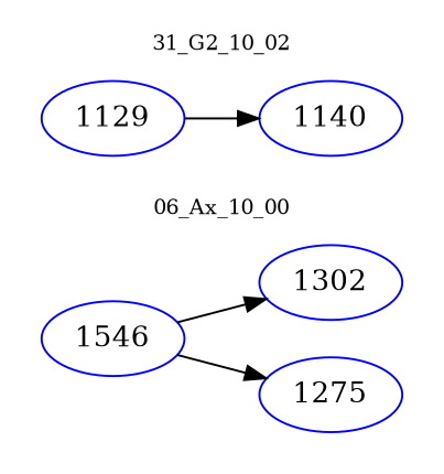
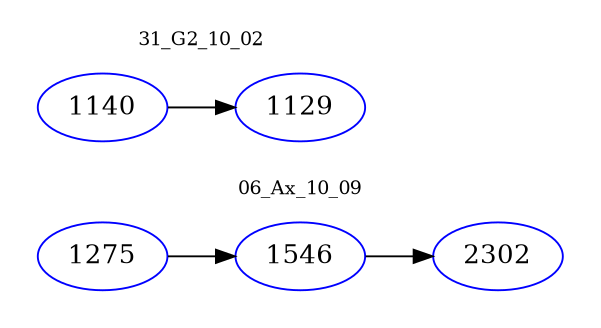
  digraph {
    rankdir=LR
    node [color=blue]
    edge [color=black]
    n1 [label=1546]
    n2 [label=1275]
-   n3 [label=1302]
+   n3 [label=2302]
    n4 [label=1129]
    n5 [label=1140]
    subgraph cluster_1 {
      color=white
      fontsize=10
-     label="06_Ax_10_00"
+     label="06_Ax_10_09"
      n1
      n2
      n3
    }
    subgraph cluster_2 {
      color=white
      fontsize=10
      label="31_G2_10_02"
      n4
      n5
    }
-   n1 -> n2
+   n2 -> n1
    n1 -> n3
-   n4 -> n5
+   n5 -> n4
  }
